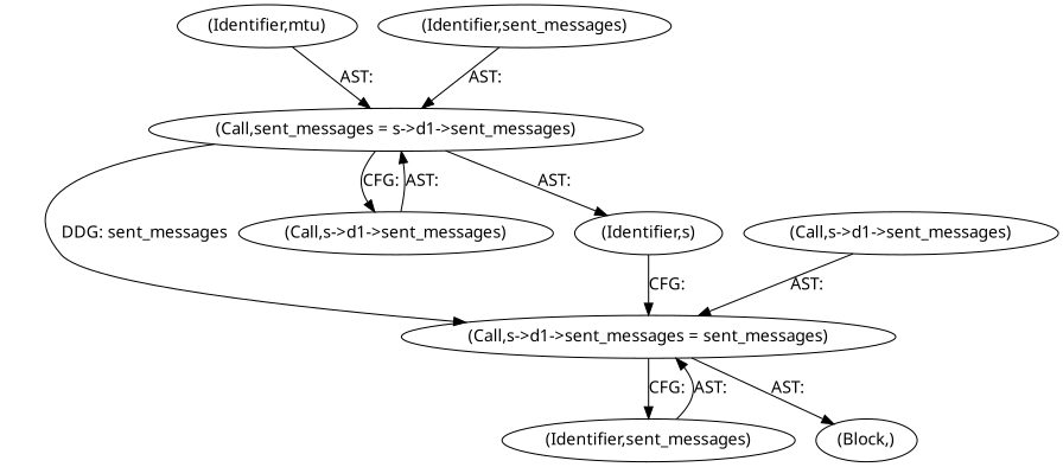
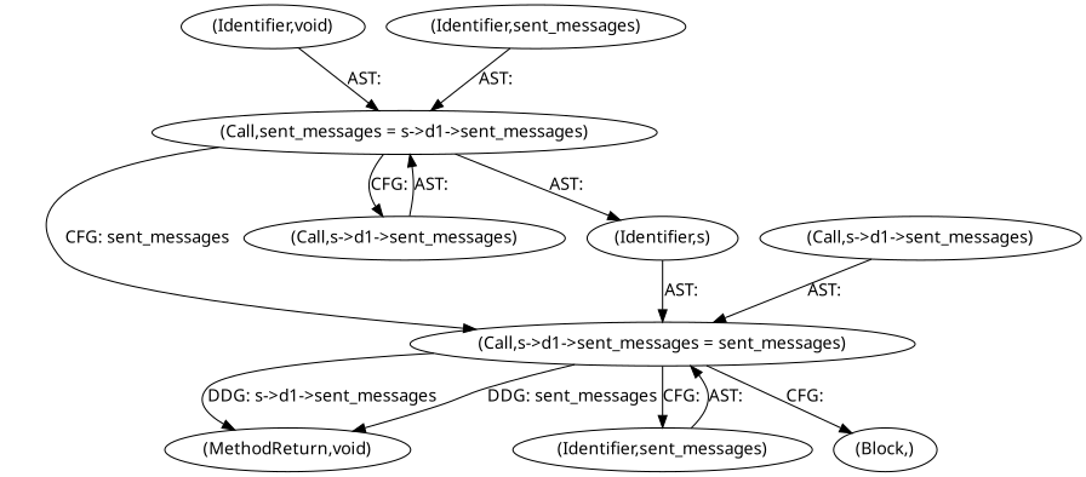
  digraph {
    fontname="Noto Sans"
    node [fontname="Noto Sans"]
    edge [fontname="Noto Sans"]
    n1 [label="(Call,s->d1->sent_messages = sent_messages)"]
+   n2 [label="(MethodReturn,void)"]
    n3 [label="(Identifier,sent_messages)"]
    n4 [label="(Block,)"]
    n5 [label="(Call,sent_messages = s->d1->sent_messages)"]
    n6 [label="(Call,s->d1->sent_messages)"]
    n7 [label="(Identifier,s)"]
-   n8 [label="(Identifier,mtu)"]
+   n8 [label="(Identifier,void)"]
    n9 [label="(Identifier,sent_messages)"]
    n10 [label="(Call,s->d1->sent_messages)"]
+   n1 -> n2 [label="DDG: s->d1->sent_messages"]
+   n1 -> n2 [label="DDG: sent_messages"]
    n1 -> n3 [label="CFG: "]
-   n1 -> n4 [label="AST: "]
+   n1 -> n4 [label="CFG: "]
    n3 -> n1 [label="AST: "]
-   n5 -> n1 [label="DDG: sent_messages"]
+   n5 -> n1 [label="CFG: sent_messages"]
    n5 -> n6 [label="CFG: "]
    n5 -> n7 [label="AST: "]
    n6 -> n5 [label="AST: "]
-   n7 -> n1 [label="CFG: "]
+   n7 -> n1 [label="AST: "]
    n8 -> n5 [label="AST: "]
    n9 -> n5 [label="AST: "]
    n10 -> n1 [label="AST: "]
  }
